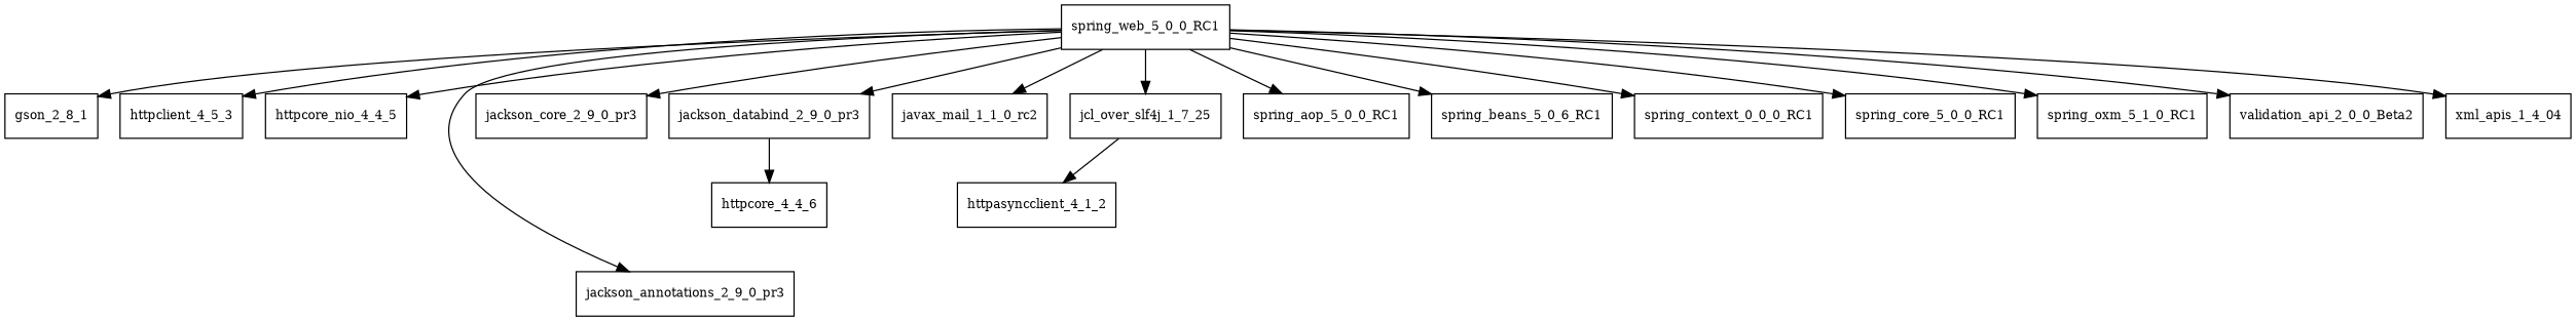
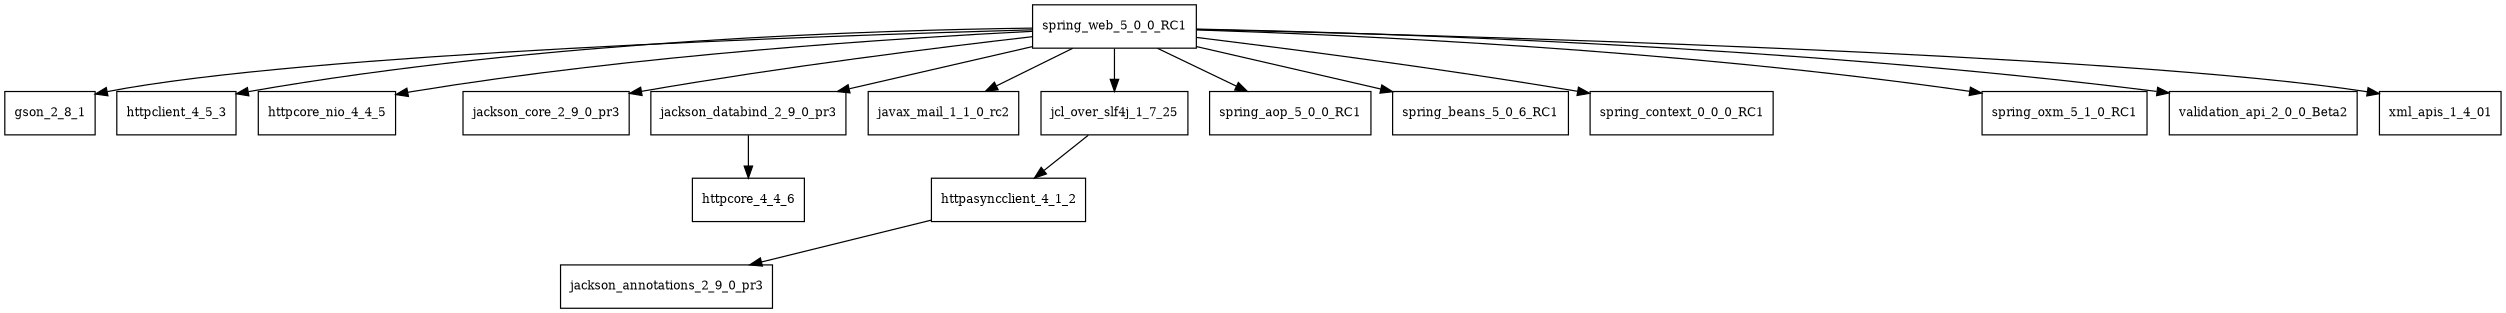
  digraph {
    node [fontsize=10.0 shape=box]
    spring_web_5_0_0_RC1
    gson_2_8_1
    httpclient_4_5_3
    httpcore_nio_4_4_5
    jackson_annotations_2_9_0_pr3
    jackson_core_2_9_0_pr3
    jackson_databind_2_9_0_pr3
    n8 [label=javax_mail_1_1_0_rc2]
    jcl_over_slf4j_1_7_25
    spring_aop_5_0_0_RC1
    n11 [label=spring_beans_5_0_6_RC1]
    n12 [label=spring_context_0_0_0_RC1]
-   spring_core_5_0_0_RC1
    n14 [label=spring_oxm_5_1_0_RC1]
    validation_api_2_0_0_Beta2
-   xml_apis_1_4_01 [label=xml_apis_1_4_04]
+   xml_apis_1_4_01
    httpcore_4_4_6
    httpasyncclient_4_1_2
    spring_web_5_0_0_RC1 -> gson_2_8_1
    spring_web_5_0_0_RC1 -> httpclient_4_5_3
    spring_web_5_0_0_RC1 -> httpcore_nio_4_4_5
-   spring_web_5_0_0_RC1 -> jackson_annotations_2_9_0_pr3
+   httpasyncclient_4_1_2 -> jackson_annotations_2_9_0_pr3
    spring_web_5_0_0_RC1 -> jackson_core_2_9_0_pr3
    spring_web_5_0_0_RC1 -> jackson_databind_2_9_0_pr3
    spring_web_5_0_0_RC1 -> n8
    spring_web_5_0_0_RC1 -> jcl_over_slf4j_1_7_25
    spring_web_5_0_0_RC1 -> spring_aop_5_0_0_RC1
    spring_web_5_0_0_RC1 -> n11
    spring_web_5_0_0_RC1 -> n12
-   spring_web_5_0_0_RC1 -> spring_core_5_0_0_RC1
    spring_web_5_0_0_RC1 -> n14
    spring_web_5_0_0_RC1 -> validation_api_2_0_0_Beta2
    spring_web_5_0_0_RC1 -> xml_apis_1_4_01
    jackson_databind_2_9_0_pr3 -> httpcore_4_4_6
    jcl_over_slf4j_1_7_25 -> httpasyncclient_4_1_2
  }
